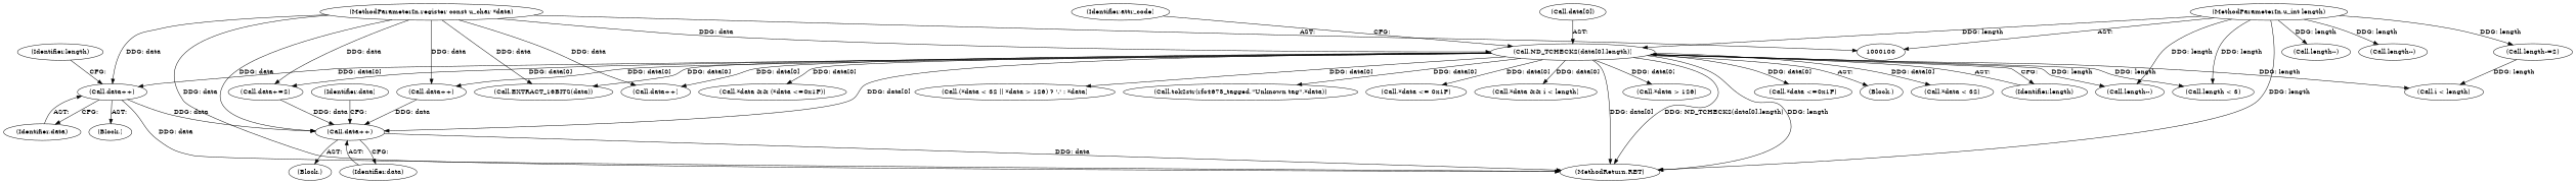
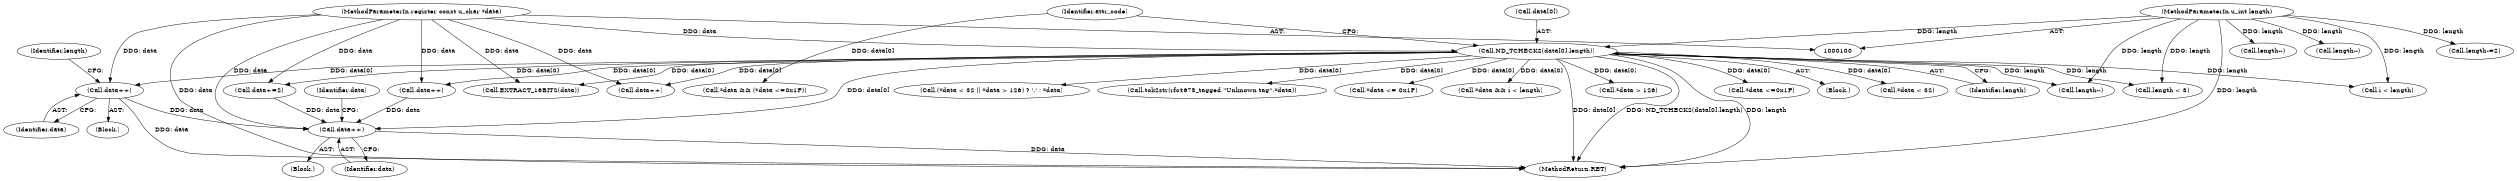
  digraph {
    n1 [label="(Call,data++)"]
    n2 [label="(Call,data++)"]
    n3 [label="(Identifier,data)"]
    n4 [label="(MethodReturn,RET)"]
    n5 [label="(Block,)"]
    n6 [label="(Block,)"]
    n7 [label="(Identifier,data)"]
    n8 [label="(Call,ND_TCHECK2(data[0],length))"]
    n9 [label="(Call,i < length)"]
    n10 [label="(Call,EXTRACT_16BITS(data))"]
    n11 [label="(Call,*data && i < length)"]
    n12 [label="(Call,data++)"]
    n13 [label="(Call,*data > 126)"]
    n14 [label="(Call,*data <=0x1F)"]
    n15 [label="(Block,)"]
    n16 [label="(Call,*data < 32)"]
    n17 [label="(Call,*data && (*data <=0x1F))"]
    n18 [label="(Identifier,length)"]
    n19 [label="(Call,(*data < 32 || *data > 126) ? '.' : *data)"]
    n20 [label="(Call,data+=2)"]
    n21 [label="(Call,length < 3)"]
    n22 [label="(Call,length--)"]
    n23 [label="(Call,tok2str(rfc4675_tagged,\"Unknown tag\",*data))"]
    n24 [label="(Call,data++)"]
    n25 [label="(Call,*data <= 0x1F)"]
    n26 [label="(MethodParameterIn,register const u_char *data)"]
    1000100
    n28 [label="(MethodParameterIn,u_int length)"]
    n29 [label="(Call,length-=2)"]
    n30 [label="(Call,length--)"]
    n31 [label="(Call,length--)"]
    n32 [label="(Identifier,length)"]
    n33 [label="(Identifier,attr_code)"]
    n34 [label="(Identifier,data)"]
    n35 [label="(Call,data[0])"]
    n1 -> n2 [label="DDG: data"]
    n1 -> n3 [label="CFG: "]
    n1 -> n4 [label="DDG: data"]
    n1 -> n5 [label="AST: "]
    n2 -> n4 [label="DDG: data"]
    n2 -> n6 [label="AST: "]
    n2 -> n7 [label="CFG: "]
    n3 -> n1 [label="AST: "]
    n7 -> n2 [label="AST: "]
    n8 -> n1 [label="DDG: data[0]"]
    n8 -> n2 [label="DDG: data[0]"]
    n8 -> n4 [label="DDG: data[0]"]
    n8 -> n4 [label="DDG: ND_TCHECK2(data[0],length)"]
    n8 -> n4 [label="DDG: length"]
    n8 -> n9 [label="DDG: length"]
    n8 -> n10 [label="DDG: data[0]"]
    n8 -> n11 [label="DDG: data[0]"]
    n8 -> n12 [label="DDG: data[0]"]
    n8 -> n13 [label="DDG: data[0]"]
    n8 -> n14 [label="DDG: data[0]"]
    n8 -> n15 [label="AST: "]
    n8 -> n16 [label="DDG: data[0]"]
-   n8 -> n17 [label="DDG: data[0]"]
+   n33 -> n17 [label="DDG: data[0]"]
    n8 -> n18 [label="CFG: "]
    n8 -> n19 [label="DDG: data[0]"]
    n8 -> n20 [label="DDG: data[0]"]
    n8 -> n21 [label="DDG: length"]
    n8 -> n22 [label="DDG: length"]
    n8 -> n23 [label="DDG: data[0]"]
    n8 -> n24 [label="DDG: data[0]"]
    n8 -> n25 [label="DDG: data[0]"]
    n18 -> n8 [label="AST: "]
    n20 -> n2 [label="DDG: data"]
    n24 -> n2 [label="DDG: data"]
    n26 -> n1 [label="DDG: data"]
    n26 -> n2 [label="DDG: data"]
    n26 -> n4 [label="DDG: data"]
    n26 -> n8 [label="DDG: data"]
    n26 -> n10 [label="DDG: data"]
    n26 -> n12 [label="DDG: data"]
    n26 -> n20 [label="DDG: data"]
    n26 -> n24 [label="DDG: data"]
    n26 -> 1000100 [label="AST: "]
    n28 -> n4 [label="DDG: length"]
    n28 -> n8 [label="DDG: length"]
-   n29 -> n9 [label="DDG: length"]
+   n28 -> n9 [label="DDG: length"]
    n28 -> n21 [label="DDG: length"]
    n28 -> n22 [label="DDG: length"]
    n28 -> 1000100 [label="AST: "]
    n28 -> n29 [label="DDG: length"]
    n28 -> n30 [label="DDG: length"]
    n28 -> n31 [label="DDG: length"]
    n32 -> n1 [label="CFG: "]
    n33 -> n8 [label="CFG: "]
    n34 -> n2 [label="CFG: "]
    n35 -> n8 [label="AST: "]
  }
